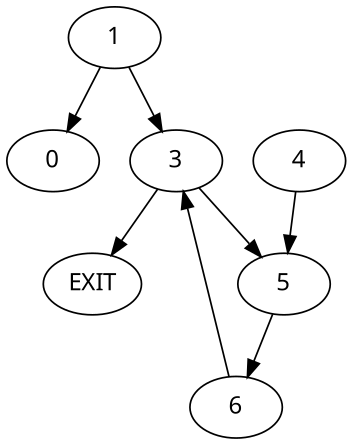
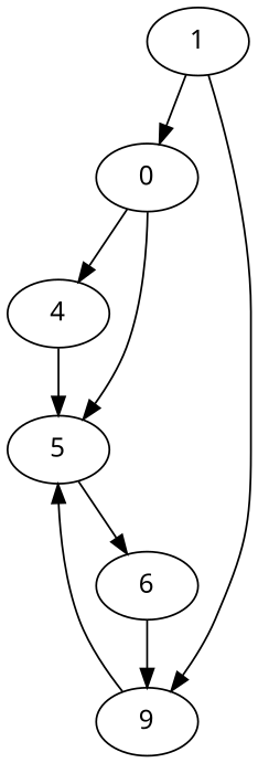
  digraph {
    fontname="Noto Sans"
    node [fontname="Noto Sans"]
    edge [fontname="Noto Sans"]
    n1 [label=0]
    1
-   3
-   n4 [label=EXIT]
+   3 [label=9]
    4
    5
    6
+   n1 -> 4
+   n1 -> 5
    1 -> n1
    1 -> 3
-   3 -> n4
    3 -> 5
    4 -> 5
    5 -> 6
    6 -> 3
  }
